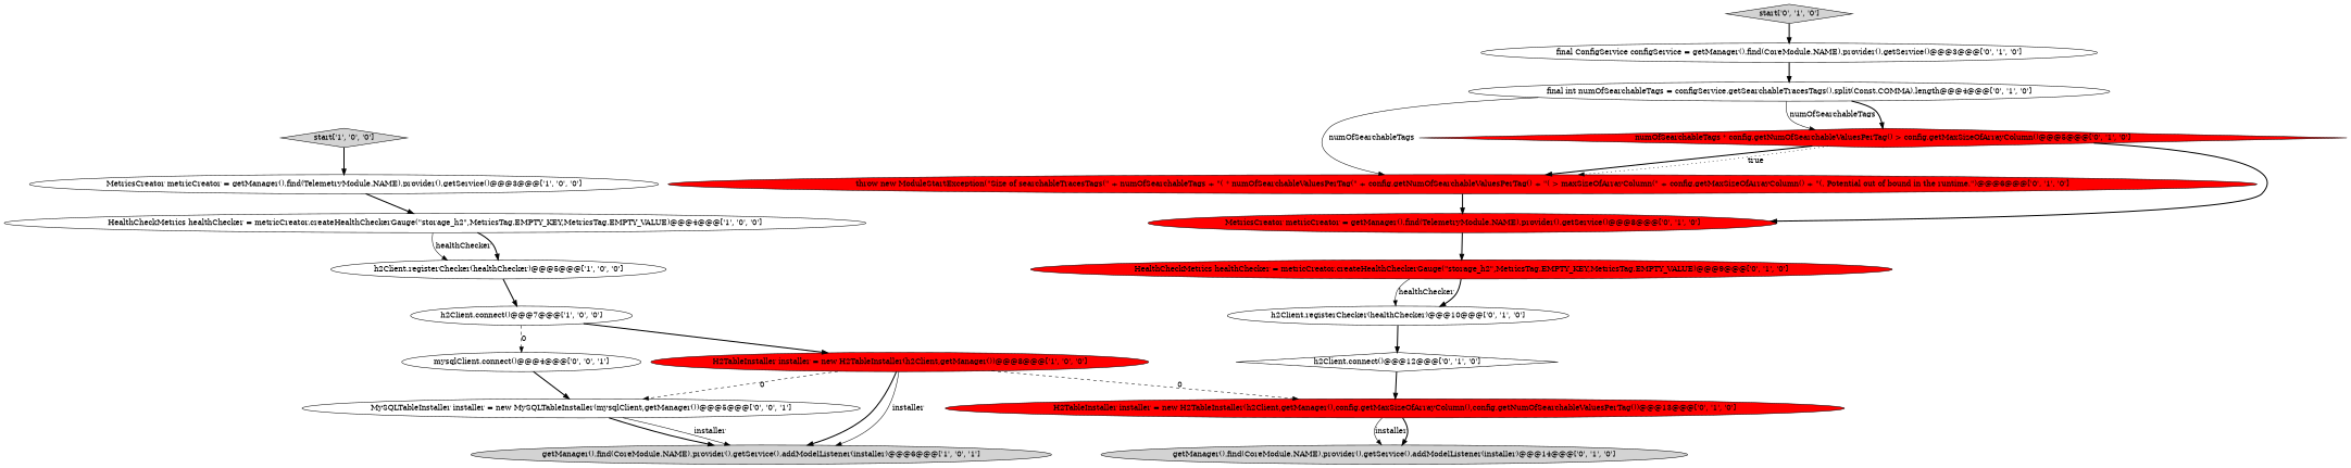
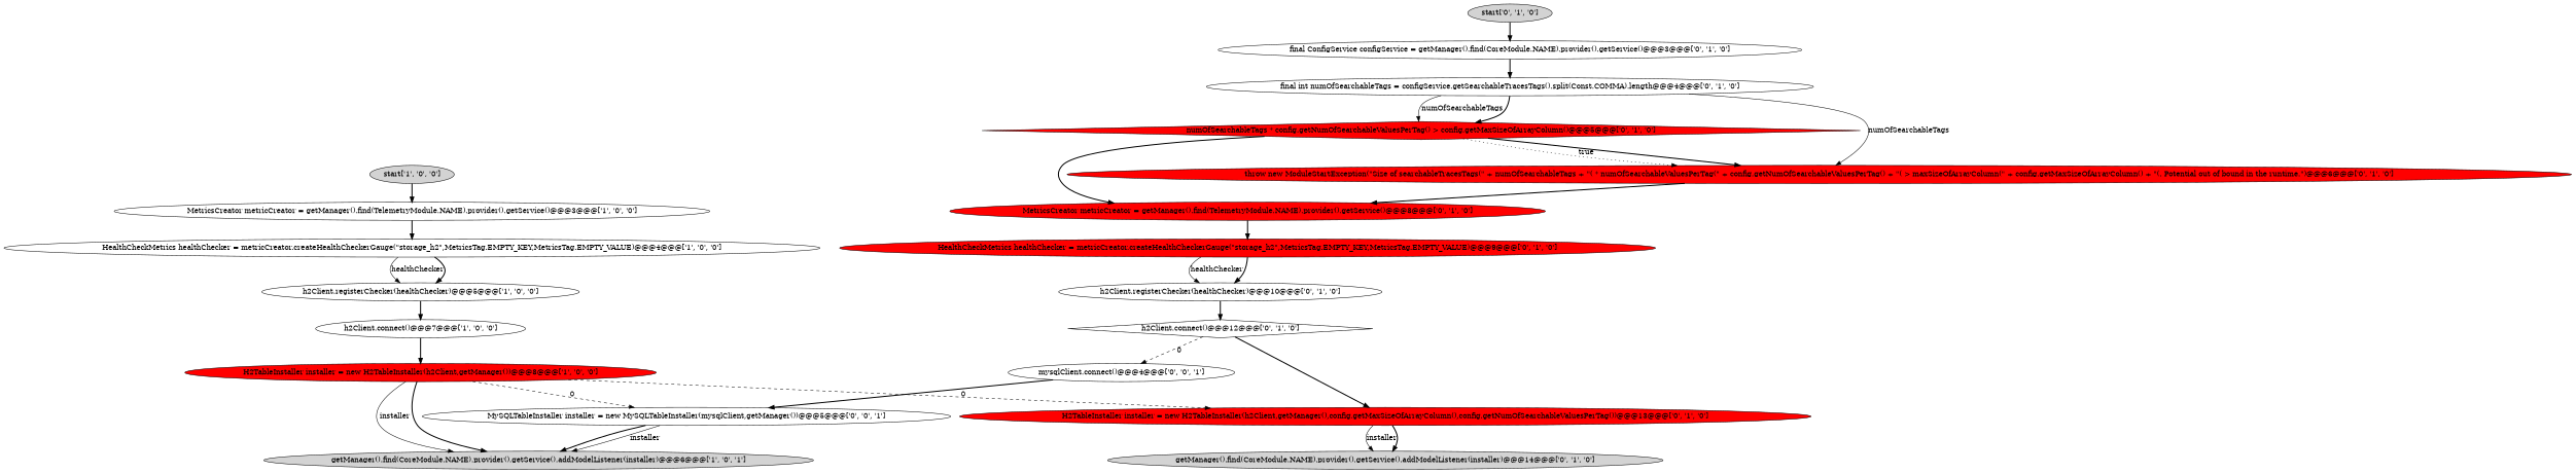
  digraph {
    node [fillcolor=white shape=ellipse style=filled]
    edge [style=bold]
    n1 [fillcolor=red label="throw new ModuleStartException(\"Size of searchableTracesTags(\" + numOfSearchableTags + \"( * numOfSearchableValuesPerTag(\" + config.getNumOfSearchableValuesPerTag() + \"( > maxSizeOfArrayColumn(\" + config.getMaxSizeOfArrayColumn() + \"(. Potential out of bound in the runtime.\")@@@6@@@['0', '1', '0']"]
    n2 [fillcolor=red label="MetricsCreator metricCreator = getManager().find(TelemetryModule.NAME).provider().getService()@@@8@@@['0', '1', '0']"]
    n3 [fillcolor=red label="HealthCheckMetrics healthChecker = metricCreator.createHealthCheckerGauge(\"storage_h2\",MetricsTag.EMPTY_KEY,MetricsTag.EMPTY_VALUE)@@@9@@@['0', '1', '0']"]
    n4 [label="h2Client.registerChecker(healthChecker)@@@5@@@['1', '0', '0']"]
    n5 [label="h2Client.connect()@@@7@@@['1', '0', '0']"]
    n6 [label="mysqlClient.connect()@@@4@@@['0', '0', '1']"]
    n7 [fillcolor=red label="H2TableInstaller installer = new H2TableInstaller(h2Client,getManager())@@@8@@@['1', '0', '0']"]
    n8 [label="MySQLTableInstaller installer = new MySQLTableInstaller(mysqlClient,getManager())@@@5@@@['0', '0', '1']"]
    n9 [fillcolor=lightgray label="getManager().find(CoreModule.NAME).provider().getService().addModelListener(installer)@@@6@@@['1', '0', '1']"]
    n10 [label="h2Client.registerChecker(healthChecker)@@@10@@@['0', '1', '0']"]
    n11 [label="h2Client.connect()@@@12@@@['0', '1', '0']" shape=diamond]
-   n12 [fillcolor=lightgray label="start['1', '0', '0']" shape=diamond]
+   n12 [fillcolor=lightgray label="start['1', '0', '0']"]
    n13 [label="MetricsCreator metricCreator = getManager().find(TelemetryModule.NAME).provider().getService()@@@3@@@['1', '0', '0']"]
    n14 [label="HealthCheckMetrics healthChecker = metricCreator.createHealthCheckerGauge(\"storage_h2\",MetricsTag.EMPTY_KEY,MetricsTag.EMPTY_VALUE)@@@4@@@['1', '0', '0']"]
    n15 [fillcolor=red label="H2TableInstaller installer = new H2TableInstaller(h2Client,getManager(),config.getMaxSizeOfArrayColumn(),config.getNumOfSearchableValuesPerTag())@@@13@@@['0', '1', '0']"]
    n16 [fillcolor=lightgray label="getManager().find(CoreModule.NAME).provider().getService().addModelListener(installer)@@@14@@@['0', '1', '0']"]
-   n17 [fillcolor=lightgray label="start['0', '1', '0']" shape=diamond]
+   n17 [fillcolor=lightgray label="start['0', '1', '0']"]
    n18 [label="final ConfigService configService = getManager().find(CoreModule.NAME).provider().getService()@@@3@@@['0', '1', '0']"]
    n19 [label="final int numOfSearchableTags = configService.getSearchableTracesTags().split(Const.COMMA).length@@@4@@@['0', '1', '0']"]
    n20 [fillcolor=red label="numOfSearchableTags * config.getNumOfSearchableValuesPerTag() > config.getMaxSizeOfArrayColumn()@@@5@@@['0', '1', '0']" shape=diamond]
    n1 -> n2
    n2 -> n3
    n3 -> n10 [label=healthChecker style=solid]
    n3 -> n10
    n4 -> n5
-   n5 -> n6 [label=0 style=dashed]
+   n11 -> n6 [label=0 style=dashed]
    n5 -> n7
    n6 -> n8
    n7 -> n8 [label=0 style=dashed]
    n7 -> n9
    n7 -> n9 [label=installer style=solid]
    n7 -> n15 [label=0 style=dashed]
    n8 -> n9
    n8 -> n9 [label=installer style=solid]
    n10 -> n11
    n11 -> n15
    n12 -> n13
    n13 -> n14
    n14 -> n4 [label=healthChecker style=solid]
    n14 -> n4
    n15 -> n16 [label=installer style=solid]
    n15 -> n16
    n17 -> n18
    n18 -> n19
    n19 -> n1 [label=numOfSearchableTags style=solid]
    n19 -> n20 [label=numOfSearchableTags style=solid]
    n19 -> n20
    n20 -> n1
    n20 -> n1 [label=true style=dotted]
    n20 -> n2
  }
